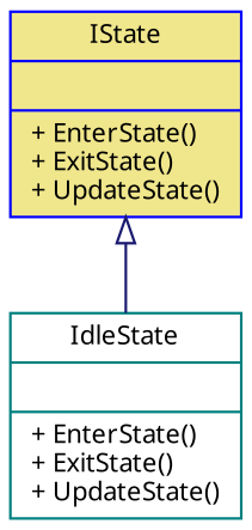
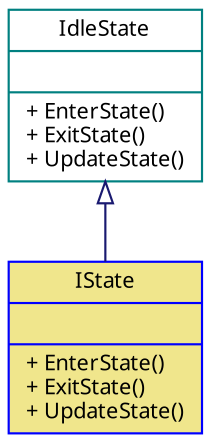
  digraph {
    fontname="Noto Sans"
    node [fontname="Noto Sans" fontsize=10 shape=record style=filled]
    n1 [color=teal fillcolor=white fontcolor=black height=0.2 label="{IdleState\n||+ EnterState()\l+ ExitState()\l+ UpdateState()\l}" width=0.4]
    n2 [color=blue fillcolor=khaki height=0.2 label="{IState\n||+ EnterState()\l+ ExitState()\l+ UpdateState()\l}" width=0.4]
-   n2 -> n1 [arrowtail=onormal color=midnightblue dir=back fontname="Noto Sans" fontsize=10 labelfontname=Helvetica labelfontsize=10 style=solid]
+   n1 -> n2 [arrowtail=onormal color=midnightblue dir=back fontname="Noto Sans" fontsize=10 labelfontname=Helvetica labelfontsize=10 style=solid]
  }
